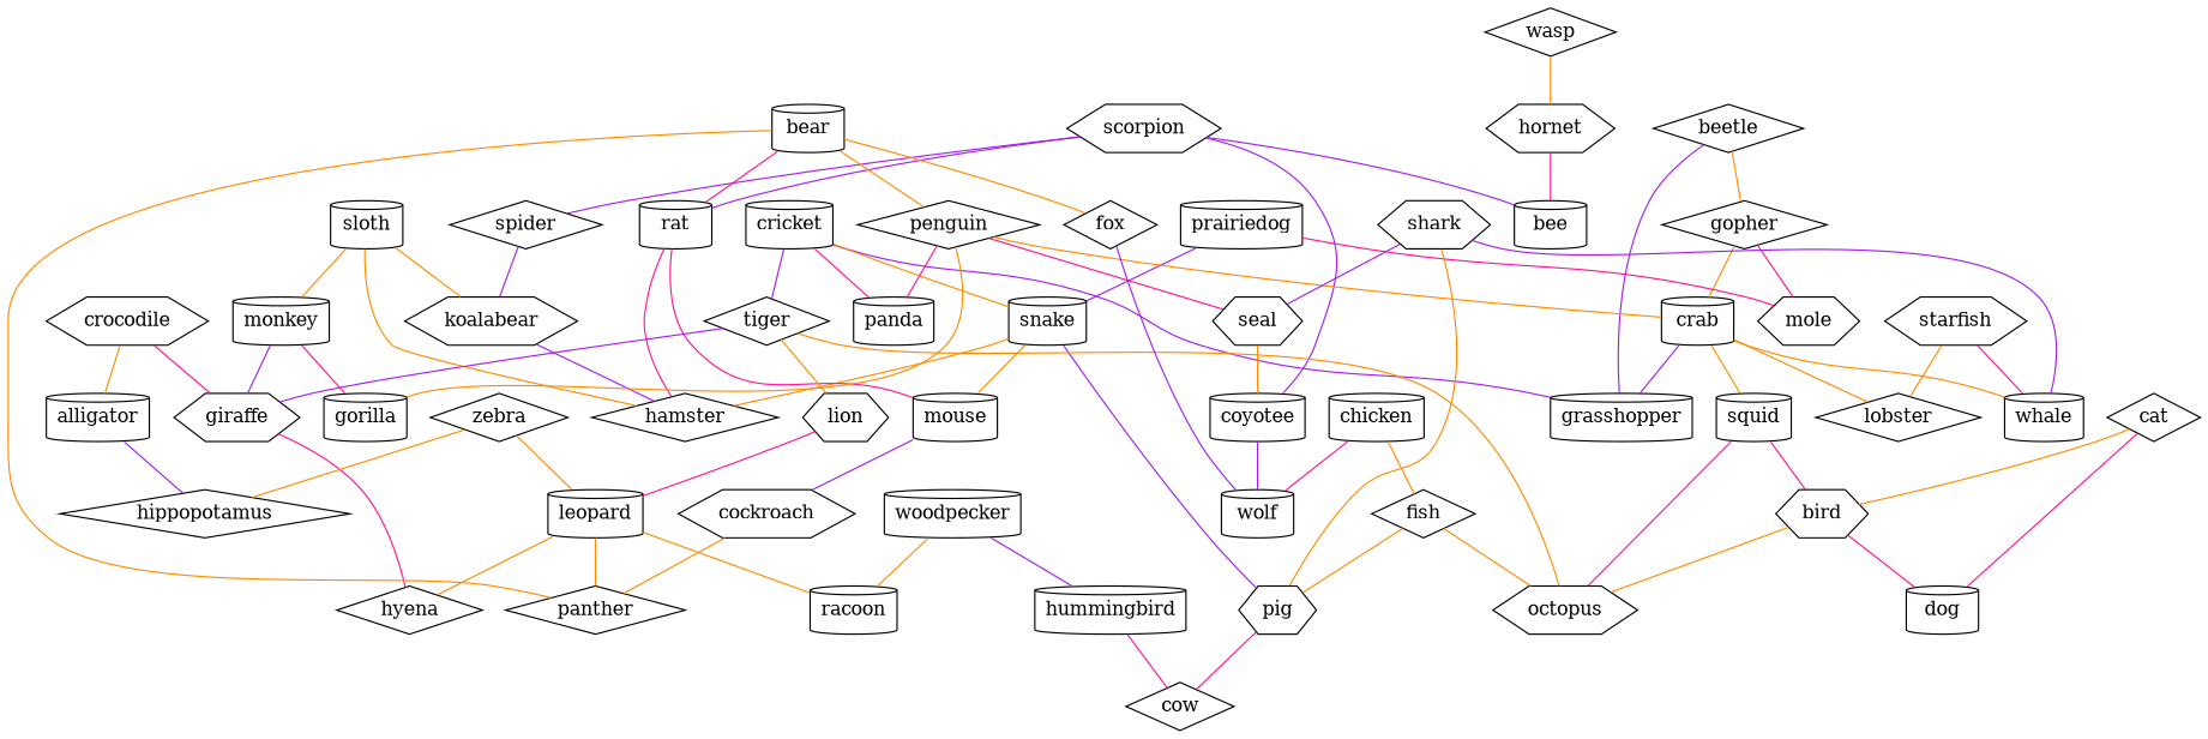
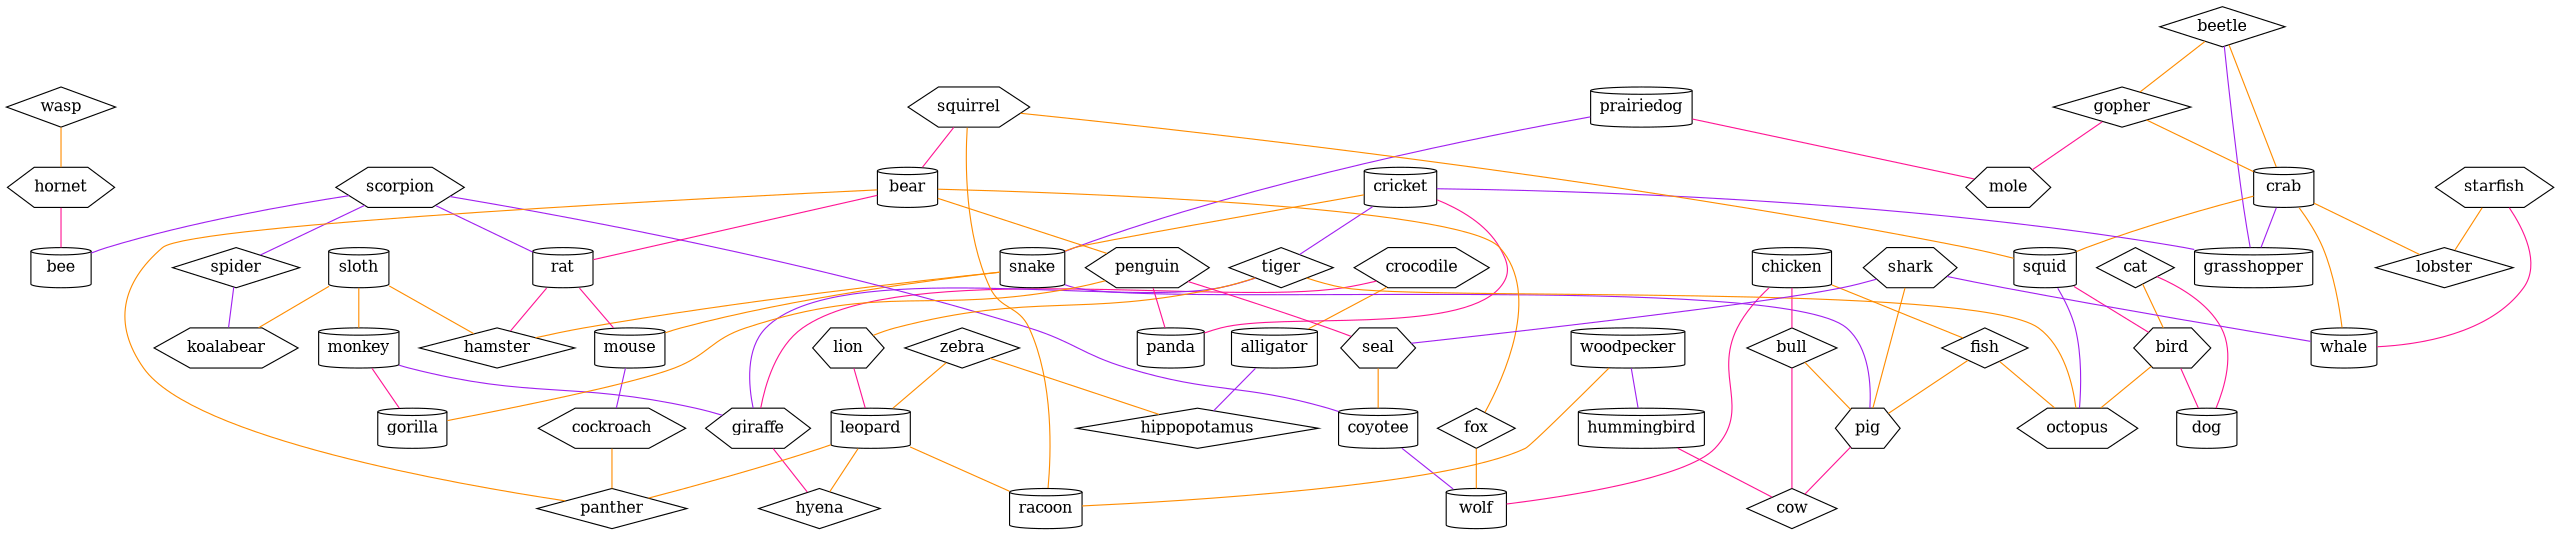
  strict graph {
    node [shape=cylinder]
    edge [color=darkorange weight=1]
    sloth
    monkey
    koalabear [shape=hexagon]
    hamster [shape=diamond]
    giraffe [shape=hexagon]
    gorilla
    hyena [shape=diamond]
    wasp [shape=diamond]
    hornet [shape=hexagon]
    bee
    beetle [shape=diamond]
    gopher [shape=diamond]
    crab
    grasshopper
    mole [shape=hexagon]
    squid
    lobster [shape=diamond]
    whale
    octopus [shape=hexagon]
    bird [shape=hexagon]
    crocodile [shape=hexagon]
    alligator
    hippopotamus [shape=diamond]
    prairiedog
    snake
    pig [shape=hexagon]
    mouse
    cow [shape=diamond]
    cockroach [shape=hexagon]
+   bull [shape=diamond]
    chicken
    fish [shape=diamond]
    wolf
    dog
    scorpion [shape=hexagon]
    spider [shape=diamond]
    rat
    coyotee
    cricket
    tiger [shape=diamond]
    panda
    lion [shape=hexagon]
    leopard
+   squirrel [shape=hexagon]
    bear
    racoon
-   penguin [shape=diamond]
+   penguin [shape=hexagon]
    fox [shape=diamond]
    panther [shape=diamond]
    seal [shape=hexagon]
    starfish [shape=hexagon]
    cat [shape=diamond]
    shark [shape=hexagon]
    zebra [shape=diamond]
    woodpecker
    hummingbird
    sloth -- monkey
    sloth -- koalabear
    sloth -- hamster
    monkey -- giraffe [color=purple]
    monkey -- gorilla [color=deeppink]
-   koalabear -- hamster [color=purple]
    giraffe -- hyena [color=deeppink]
    wasp -- hornet
    hornet -- bee [color=deeppink]
    beetle -- gopher
-   penguin -- crab
+   beetle -- crab
    beetle -- grasshopper [color=purple]
    gopher -- crab
    gopher -- mole [color=deeppink]
    crab -- grasshopper [color=purple]
    crab -- squid
    crab -- lobster
    crab -- whale
-   squid -- octopus [color=deeppink]
+   squid -- octopus [color=purple]
    squid -- bird [color=deeppink]
    bird -- octopus
    bird -- dog [color=deeppink]
    crocodile -- giraffe [color=deeppink]
    crocodile -- alligator
    alligator -- hippopotamus [color=purple]
    prairiedog -- mole [color=deeppink]
    prairiedog -- snake [color=purple]
    snake -- hamster
    snake -- pig [color=purple]
    snake -- mouse
    pig -- cow [color=deeppink]
    mouse -- cockroach [color=purple]
    cockroach -- panther
+   bull -- pig
+   bull -- cow [color=deeppink]
+   chicken -- bull [color=deeppink]
    chicken -- fish
    chicken -- wolf [color=deeppink]
    fish -- octopus
    fish -- pig
    scorpion -- bee [color=purple]
    scorpion -- spider [color=purple]
    scorpion -- rat [color=purple]
    scorpion -- coyotee [color=purple]
    spider -- koalabear [color=purple]
    rat -- hamster [color=deeppink]
    rat -- mouse [color=deeppink]
    coyotee -- wolf [color=purple]
    cricket -- grasshopper [color=purple]
    cricket -- snake
    cricket -- tiger [color=purple]
    cricket -- panda [color=deeppink]
    tiger -- giraffe [color=purple]
    tiger -- octopus
    tiger -- lion
    lion -- leopard [color=deeppink]
    leopard -- hyena
    leopard -- racoon
    leopard -- panther
+   squirrel -- squid
+   squirrel -- bear [color=deeppink]
+   squirrel -- racoon
    bear -- rat [color=deeppink]
    bear -- penguin
    bear -- fox
    bear -- panther
    penguin -- gorilla
    penguin -- panda [color=deeppink]
    penguin -- seal [color=deeppink]
-   fox -- wolf [color=purple]
+   fox -- wolf
    seal -- coyotee
    starfish -- lobster
    starfish -- whale [color=deeppink]
    cat -- bird
    cat -- dog [color=deeppink]
    shark -- whale [color=purple]
    shark -- pig
    shark -- seal [color=purple]
    zebra -- hippopotamus
    zebra -- leopard
    woodpecker -- racoon
    woodpecker -- hummingbird [color=purple]
    hummingbird -- cow [color=deeppink]
  }
